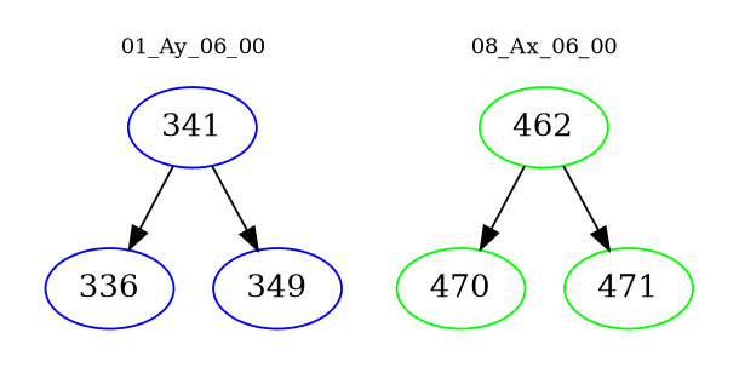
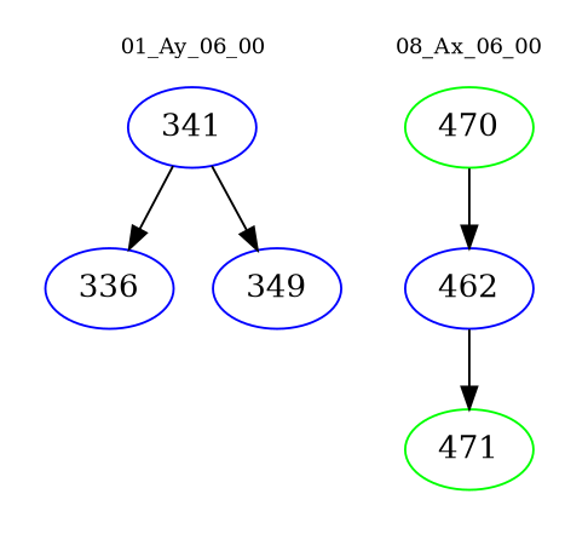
  digraph {
    node [color=blue]
    edge [color=black]
    n1 [label=341]
    n2 [label=336]
    n3 [label=349]
-   n4 [color=green label=462]
+   n4 [label=462]
    n5 [color=green label=470]
    n6 [color=green label=471]
    subgraph cluster_1 {
      color=white
      fontsize=10
      label="01_Ay_06_00"
      n1
      n2
      n3
    }
    subgraph cluster_2 {
      color=white
      fontsize=10
      label="08_Ax_06_00"
      n4
      n5
      n6
    }
    n1 -> n2
    n1 -> n3
-   n4 -> n5
+   n5 -> n4
    n4 -> n6
  }
